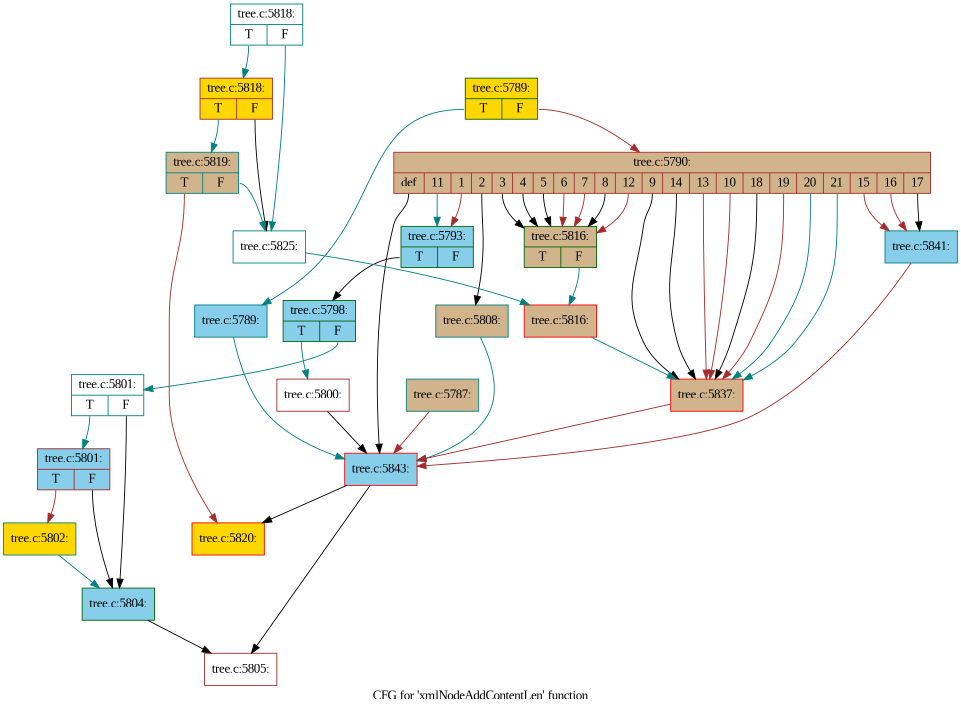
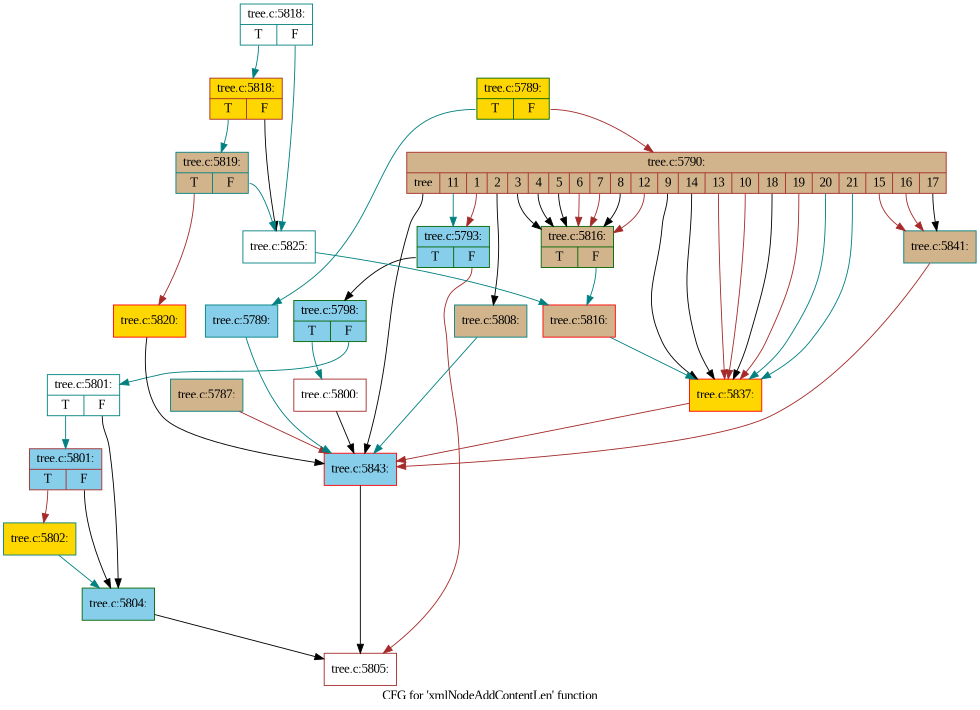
  digraph {
    fontname="Liberation Serif"
    label="CFG for 'xmlNodeAddContentLen' function"
    node [color=teal fillcolor=tan fontname="Liberation Serif" shape=record style=filled]
    edge [color=black fontname="Liberation Serif"]
    n1 [label="{tree.c:5787:}"]
    n2 [color=red fillcolor=skyblue label="{tree.c:5843:}"]
    n3 [color=darkgreen fillcolor=gold label="{tree.c:5789:|{<s0>T|<s1>F}}"]
    n4 [fillcolor=skyblue label="{tree.c:5789:}"]
-   n5 [color=brown label="{tree.c:5790:|{<s0>def|<s1>11|<s2>1|<s3>2|<s4>3|<s5>4|<s6>5|<s7>6|<s8>7|<s9>8|<s10>12|<s11>9|<s12>14|<s13>13|<s14>10|<s15>18|<s16>19|<s17>20|<s18>21|<s19>15|<s20>16|<s21>17}}"]
+   n5 [color=brown label="{tree.c:5790:|{<s0>tree|<s1>11|<s2>1|<s3>2|<s4>3|<s5>4|<s6>5|<s7>6|<s8>7|<s9>8|<s10>12|<s11>9|<s12>14|<s13>13|<s14>10|<s15>18|<s16>19|<s17>20|<s18>21|<s19>15|<s20>16|<s21>17}}"]
    n6 [color=brown fillcolor=white label="{tree.c:5805:}"]
    n7 [color=darkgreen fillcolor=skyblue label="{tree.c:5793:|{<s0>T|<s1>F}}"]
    n8 [label="{tree.c:5808:}"]
    n9 [color=darkgreen label="{tree.c:5816:|{<s0>T|<s1>F}}"]
-   n10 [color=red label="{tree.c:5837:}"]
-   n11 [fillcolor=skyblue label="{tree.c:5841:}"]
+   n10 [color=red fillcolor=gold label="{tree.c:5837:}"]
+   n11 [label="{tree.c:5841:}"]
    n12 [color=darkgreen fillcolor=skyblue label="{tree.c:5798:|{<s0>T|<s1>F}}"]
    n13 [color=red label="{tree.c:5816:}"]
    n14 [color=brown fillcolor=white label="{tree.c:5800:}"]
    n15 [fillcolor=white label="{tree.c:5801:|{<s0>T|<s1>F}}"]
    n16 [color=brown fillcolor=skyblue label="{tree.c:5801:|{<s0>T|<s1>F}}"]
    n17 [color=darkgreen fillcolor=skyblue label="{tree.c:5804:}"]
    n18 [fillcolor=gold label="{tree.c:5802:}"]
    n19 [color=red fillcolor=gold label="{tree.c:5820:}"]
    n20 [fillcolor=white label="{tree.c:5818:|{<s0>T|<s1>F}}"]
    n21 [color=brown fillcolor=gold label="{tree.c:5818:|{<s0>T|<s1>F}}"]
    n22 [fillcolor=white label="{tree.c:5825:}"]
    n23 [label="{tree.c:5819:|{<s0>T|<s1>F}}"]
    n1 -> n2 [color=brown]
    n2 -> n6
    n3 -> n4 [color=teal tailport=s0]
    n3 -> n5 [color=brown tailport=s1]
    n4 -> n2 [color=teal]
    n5 -> n2 [tailport=s0]
    n5 -> n7 [color=teal tailport=s1]
    n5 -> n7 [color=brown tailport=s2]
    n5 -> n8 [tailport=s3]
    n5 -> n9 [tailport=s4]
    n5 -> n9 [tailport=s5]
    n5 -> n9 [tailport=s6]
    n5 -> n9 [color=brown tailport=s7]
    n5 -> n9 [color=brown tailport=s8]
    n5 -> n9 [tailport=s9]
    n5 -> n9 [color=brown tailport=s10]
    n5 -> n10 [tailport=s11]
    n5 -> n10 [tailport=s12]
    n5 -> n10 [color=brown tailport=s13]
    n5 -> n10 [color=brown tailport=s14]
    n5 -> n10 [tailport=s15]
    n5 -> n10 [color=brown tailport=s16]
    n5 -> n10 [color=teal tailport=s17]
    n5 -> n10 [color=teal tailport=s18]
    n5 -> n11 [color=brown tailport=s19]
    n5 -> n11 [color=brown tailport=s20]
    n5 -> n11 [tailport=s21]
+   n7 -> n6 [color=brown tailport=s1]
    n7 -> n12 [tailport=s0]
    n8 -> n2 [color=teal]
    n9 -> n13 [color=teal tailport=s1]
    n10 -> n2 [color=brown]
    n11 -> n2 [color=brown]
    n12 -> n14 [color=teal tailport=s0]
    n12 -> n15 [color=teal tailport=s1]
    n13 -> n10 [color=teal]
    n14 -> n2
    n15 -> n16 [color=teal tailport=s0]
    n15 -> n17 [tailport=s1]
    n16 -> n17 [tailport=s1]
    n16 -> n18 [color=brown tailport=s0]
    n17 -> n6
    n18 -> n17 [color=teal]
-   n2 -> n19
+   n19 -> n2
    n20 -> n21 [color=teal tailport=s0]
    n20 -> n22 [color=teal tailport=s1]
    n21 -> n22 [tailport=s1]
    n21 -> n23 [color=teal tailport=s0]
    n22 -> n13 [color=teal]
    n23 -> n19 [color=brown tailport=s0]
    n23 -> n22 [color=teal tailport=s1]
  }
